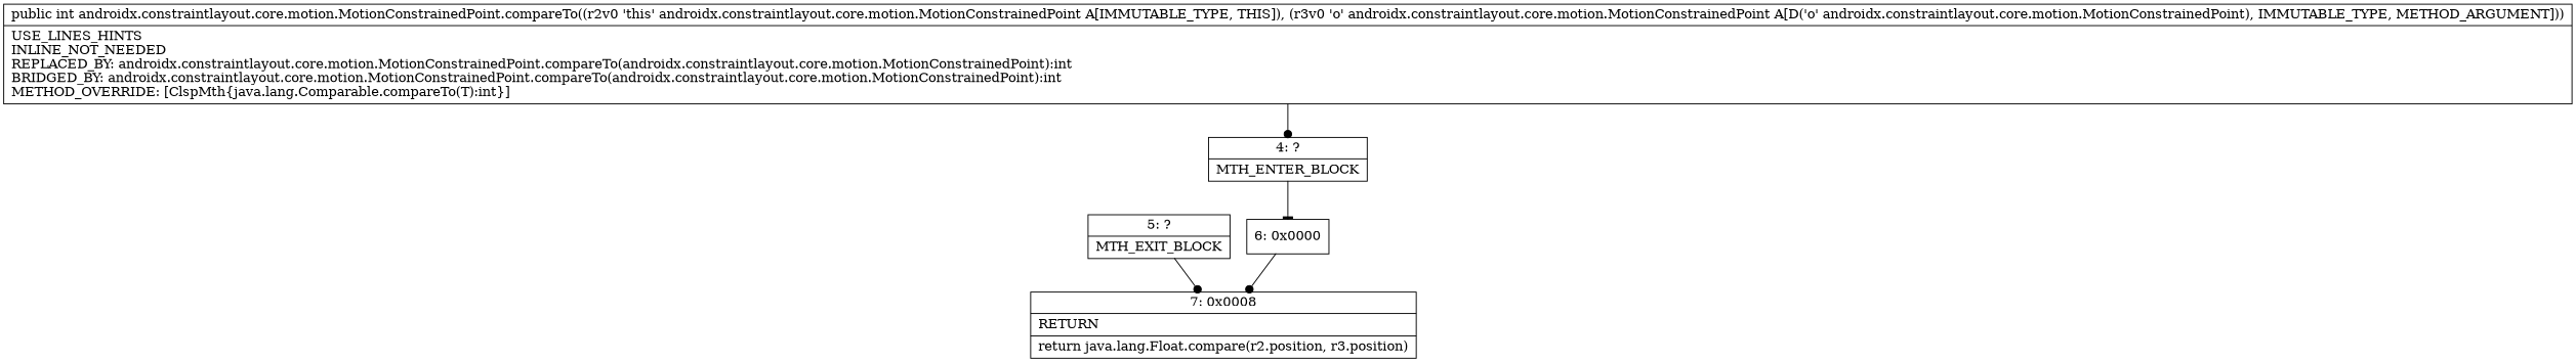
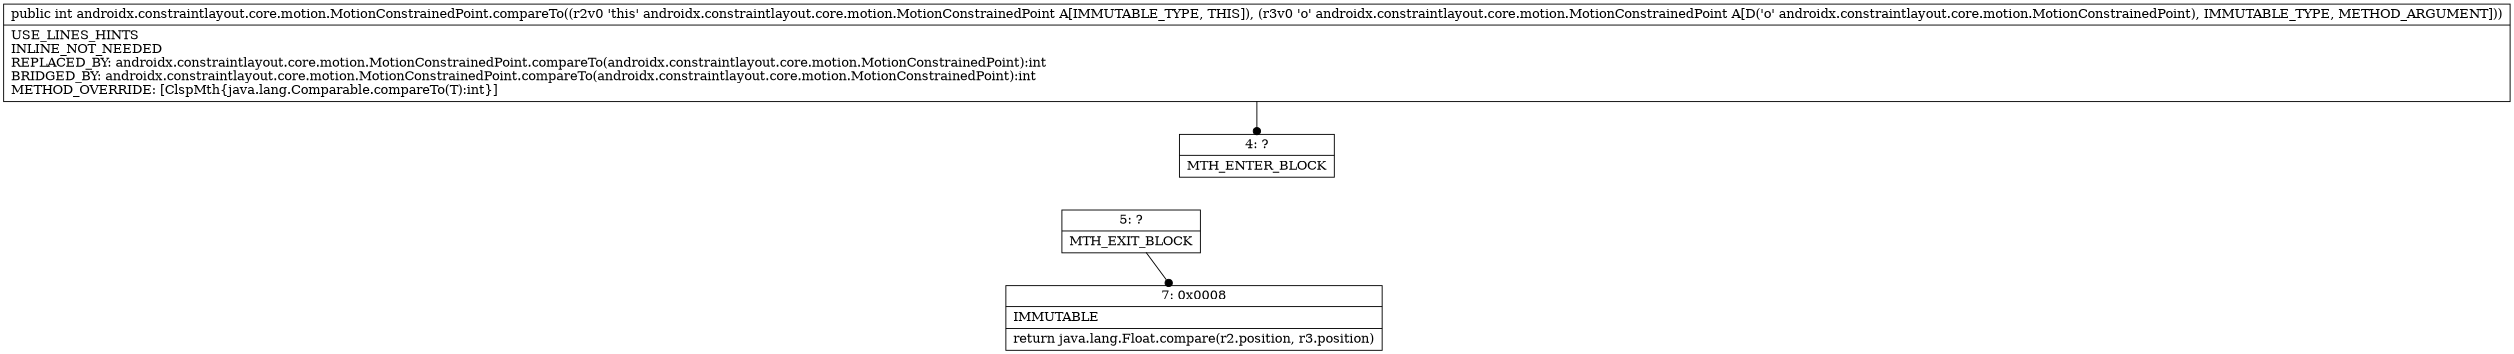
  digraph {
    node [shape=record]
    edge [arrowhead=dot]
    n1 [label="{4\:\ ?|MTH_ENTER_BLOCK\l}"]
-   n2 [label="{6\:\ 0x0000}"]
-   n3 [label="{7\:\ 0x0008|RETURN\l|return java.lang.Float.compare(r2.position, r3.position)\l}"]
+   n3 [label="{7\:\ 0x0008|IMMUTABLE\l|return java.lang.Float.compare(r2.position, r3.position)\l}"]
    n4 [label="{5\:\ ?|MTH_EXIT_BLOCK\l}"]
    n5 [label="{public int androidx.constraintlayout.core.motion.MotionConstrainedPoint.compareTo((r2v0 'this' androidx.constraintlayout.core.motion.MotionConstrainedPoint A[IMMUTABLE_TYPE, THIS]), (r3v0 'o' androidx.constraintlayout.core.motion.MotionConstrainedPoint A[D('o' androidx.constraintlayout.core.motion.MotionConstrainedPoint), IMMUTABLE_TYPE, METHOD_ARGUMENT]))  | USE_LINES_HINTS\lINLINE_NOT_NEEDED\lREPLACED_BY: androidx.constraintlayout.core.motion.MotionConstrainedPoint.compareTo(androidx.constraintlayout.core.motion.MotionConstrainedPoint):int\lBRIDGED_BY: androidx.constraintlayout.core.motion.MotionConstrainedPoint.compareTo(androidx.constraintlayout.core.motion.MotionConstrainedPoint):int\lMETHOD_OVERRIDE: [ClspMth\{java.lang.Comparable.compareTo(T):int\}]\l}"]
-   n1 -> n2 [arrowhead=tee]
-   n2 -> n3
    n4 -> n3
    n5 -> n1
  }
